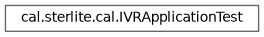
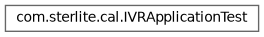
  digraph {
    rankdir=LR
-   n1 [color=grey40 fillcolor=white fontname=Helvetica fontsize=10 height=0.2 label="cal.sterlite.cal.IVRApplicationTest" shape=box style=filled width=0.4]
+   n1 [color=grey40 fillcolor=white fontname=Helvetica fontsize=10 height=0.2 label="com.sterlite.cal.IVRApplicationTest" shape=box style=filled width=0.4]
  }
